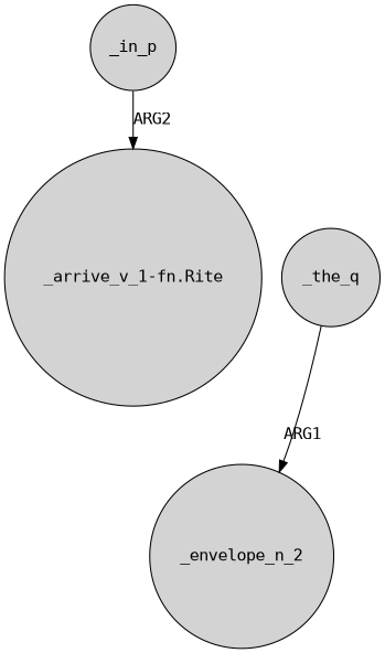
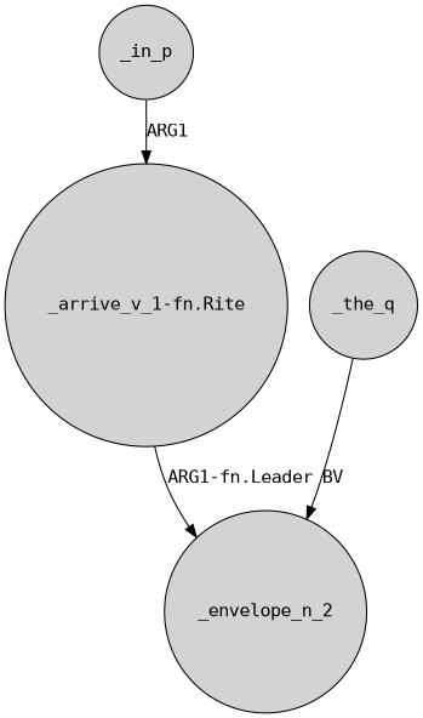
  digraph {
    fontname="DejaVu Sans Mono"
    node [fontname="DejaVu Sans Mono" shape=circle style=filled]
    edge [fontname="DejaVu Sans Mono"]
    _in_p
    "_arrive_v_1-fn.Rite"
    n3 [label=_envelope_n_2]
    _the_q
-   _in_p -> "_arrive_v_1-fn.Rite" [label=ARG2]
-   _the_q -> n3 [label=ARG1]
+   _in_p -> "_arrive_v_1-fn.Rite" [label=ARG1]
+   "_arrive_v_1-fn.Rite" -> n3 [label="ARG1-fn.Leader"]
+   _the_q -> n3 [label=BV]
  }
